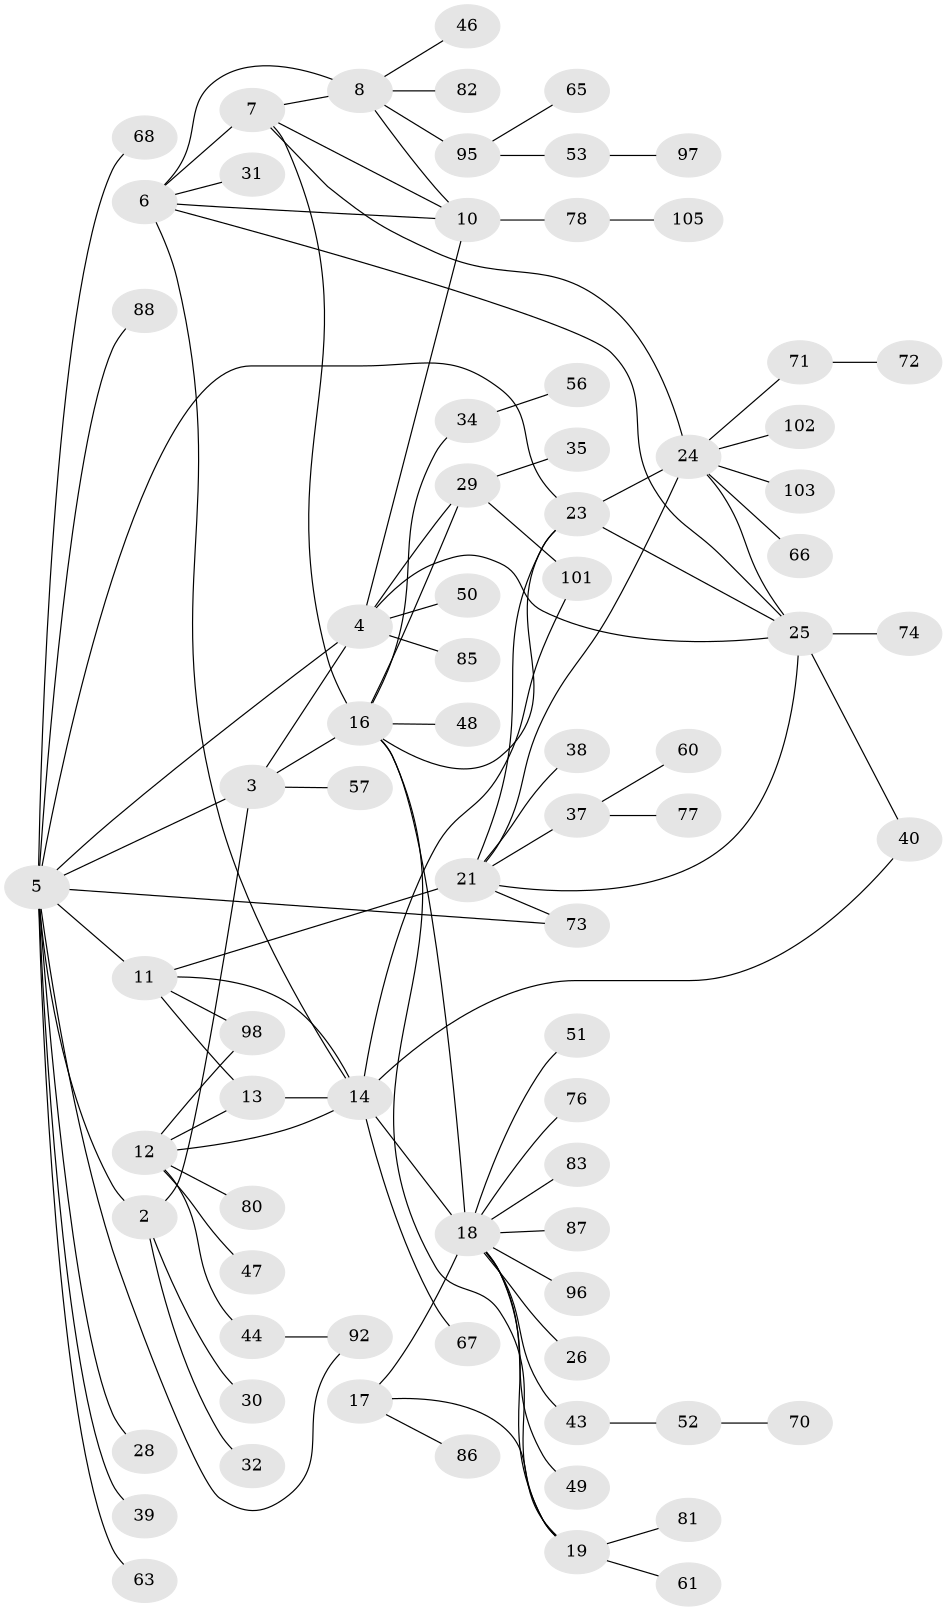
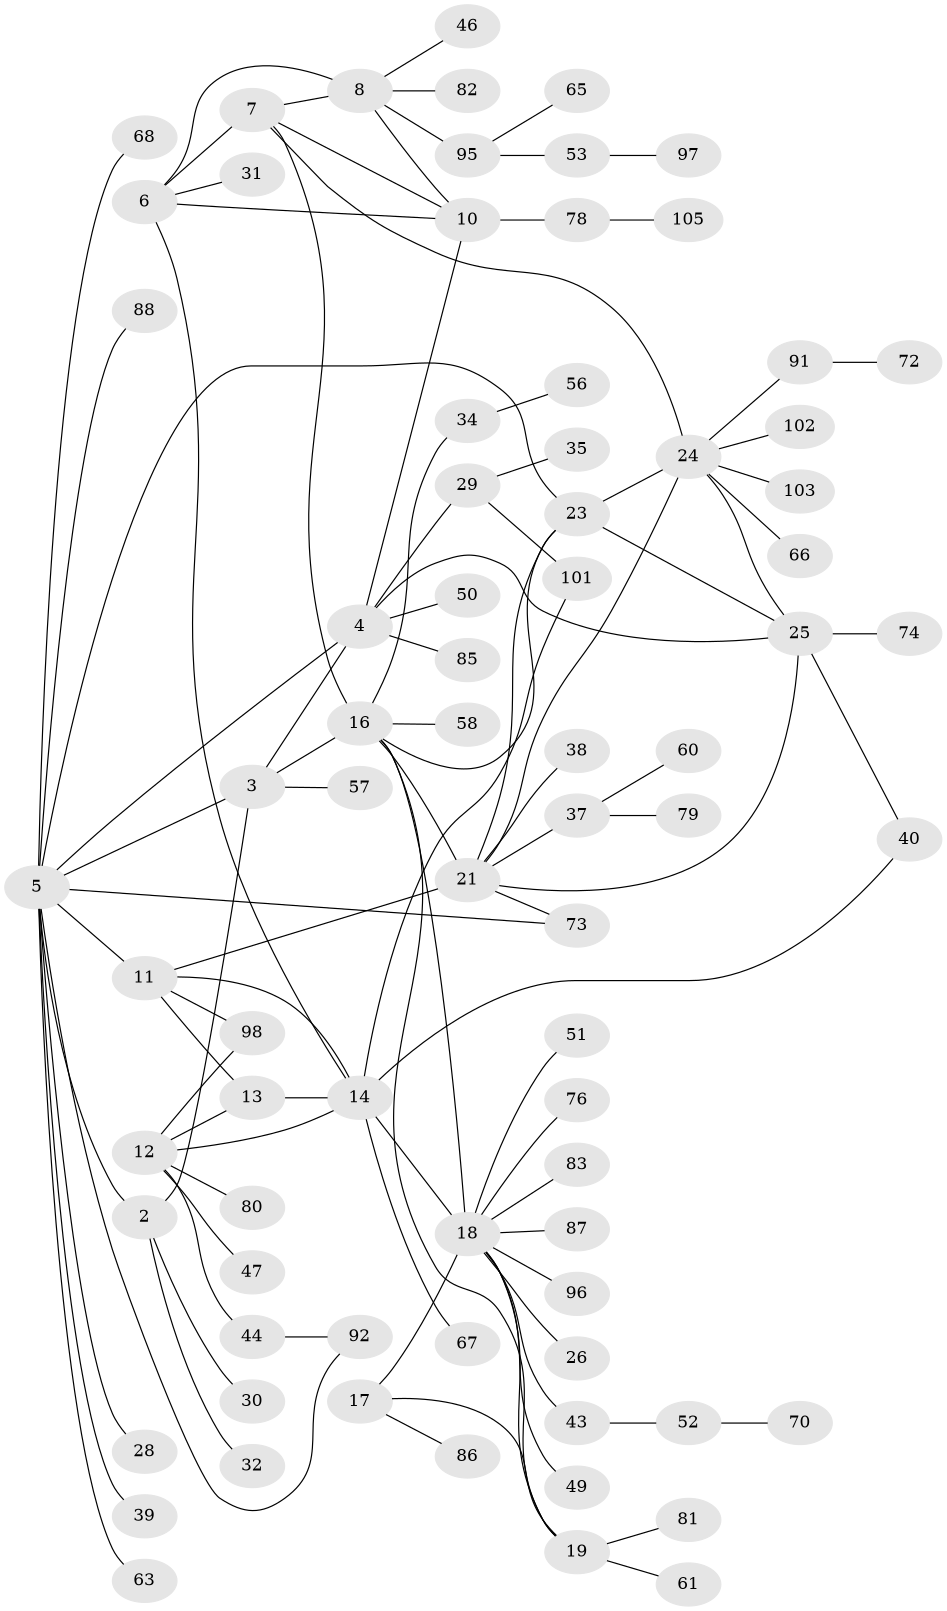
  graph {
    rankdir=LR
    node [color=gray90 style=filled]
    n1 [label=5 super="+5"]
    2
    3 [super="+100"]
    4 [super="+48"]
    11 [super="+54"]
    23
    28
    39
    63
    68 [super="+95"]
    73
    88
    92
    30
    32
    16 [super="+65"]
    57
    10 [super="+89"]
    25 [super="+37"]
    29 [super="+41"]
    50
    85
    14 [super="+15"]
    13 [super="+94"]
    21 [super="+22"]
    98
    24 [super="+53"]
    18 [super="+20"]
    19 [super="+79"]
    34
-   58 [label=48]
+   58
    78
    40
    74
    35
    101
    6 [super="+9"]
    7 [super="+93"]
    8 [super="+91"]
    31
    n41 [label=95 super="+106"]
    46
    82
    67
    66
-   71 [super="+90"]
+   71 [super="+90" label=91]
    102
    103
    n49 [label=65]
    n50 [label=53 super="+69"]
    105
    12 [super="+33"]
    44 [super="+75"]
    47
    80
    n56 [label=37 super="+42"]
    38
    26 [super="+64"]
    43
    49 [super="+62"]
    51
    76 [super="+104"]
    83
    87
    96
    17 [super="+27"]
    86
    61
    81
    56
    52
    60 [super="+99"]
-   77
+   77 [label=79]
    72
    70
    97
    n1 -- 2 [weight=2]
    n1 -- 3 [weight=2]
    n1 -- 4 [weight=2]
    n1 -- 11
    n1 -- 23
    n1 -- 28
    n1 -- 39
    n1 -- 63
    n1 -- 68
    n1 -- 73
    n1 -- 88
    n1 -- 92
    2 -- 3
    2 -- 30
    2 -- 32
    3 -- 4
    3 -- 16
    3 -- 57
    4 -- 10
    4 -- 25
    4 -- 29
    4 -- 50
    4 -- 85
    11 -- 14 [weight=2]
    11 -- 13
    11 -- 21
    11 -- 98
    23 -- 25
    23 -- 24
    16 -- 23
-   16 -- 29
+   16 -- 21
    16 -- 18 [weight=2]
    16 -- 19
    16 -- 34
    16 -- 58
    10 -- 78
    25 -- 40
    25 -- 74
    29 -- 35
    29 -- 101
    14 -- 18
    14 -- 40
    14 -- 101
    14 -- 67
    13 -- 14 [weight=2]
    21 -- 23 [weight=2]
    21 -- 73
    21 -- 25 [weight=2]
    21 -- 24 [weight=2]
    21 -- n56
    21 -- 38
    24 -- 25
    24 -- 66
    24 -- 71
    24 -- 102
    24 -- 103
    18 -- 19 [weight=2]
    18 -- 26
    18 -- 43
    18 -- 49
    18 -- 51
    18 -- 76
    18 -- 83
    18 -- 87
    18 -- 96
    19 -- 61
    19 -- 81
    34 -- 56
    78 -- 105
    6 -- 10 [weight=2]
-   6 -- 25
    6 -- 14
    6 -- 7 [weight=2]
    6 -- 8 [weight=2]
    6 -- 31
    7 -- 16
    7 -- 10
    7 -- 24
    7 -- 8
    8 -- 10
    8 -- n41
    8 -- 46
    8 -- 82
    n41 -- n49
    n41 -- n50
    71 -- 72
    n50 -- 97
    12 -- 14 [weight=2]
    12 -- 13
    12 -- 98
    12 -- 44
    12 -- 47
    12 -- 80
    44 -- 92
    n56 -- 60
    n56 -- 77
    43 -- 52
    17 -- 18 [weight=2]
    17 -- 19
    17 -- 86
    52 -- 70
  }
